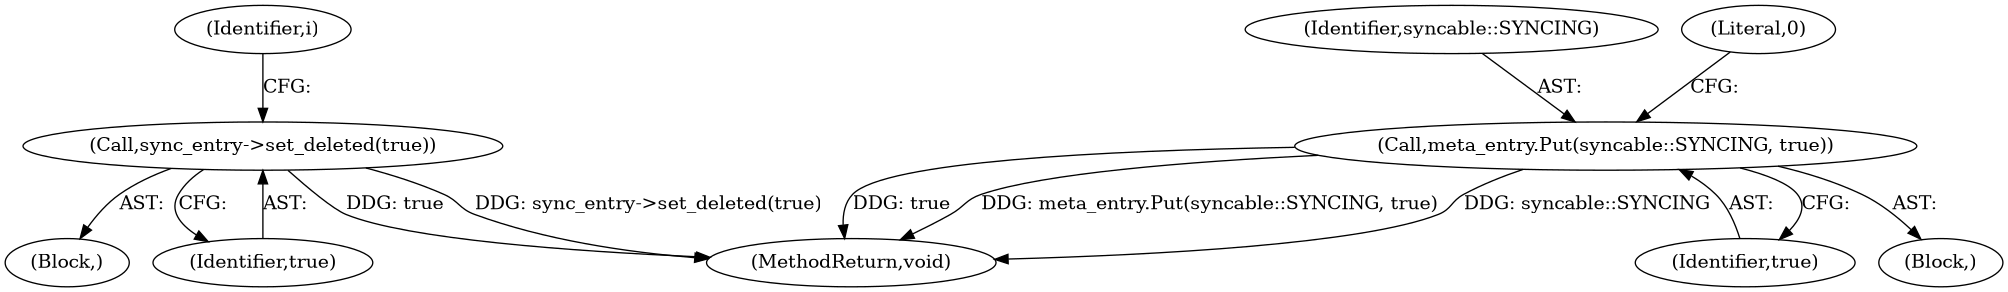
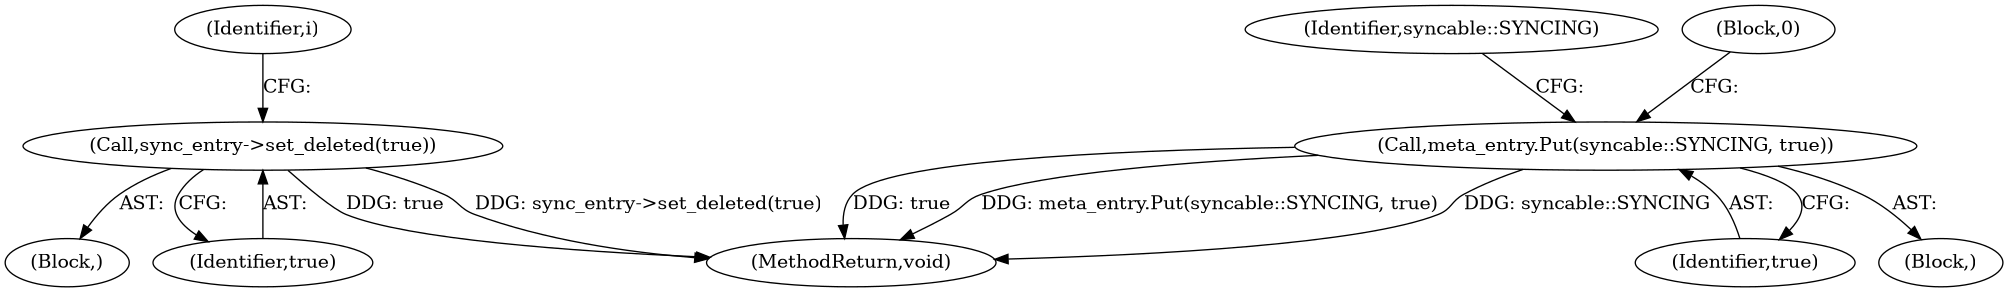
  digraph {
    n1 [label="(Call,sync_entry->set_deleted(true))"]
    n2 [label="(Block,)"]
    n3 [label="(MethodReturn,void)"]
    n4 [label="(Identifier,true)"]
    n5 [label="(Call,meta_entry.Put(syncable::SYNCING, true))"]
    n6 [label="(Block,)"]
    n7 [label="(Identifier,true)"]
    n8 [label="(Identifier,i)"]
    n9 [label="(Identifier,syncable::SYNCING)"]
-   n10 [label="(Literal,0)"]
+   n10 [label="(Block,0)"]
    n1 -> n2 [label="AST: "]
    n1 -> n3 [label="DDG: true"]
    n1 -> n3 [label="DDG: sync_entry->set_deleted(true)"]
    n1 -> n4 [label="CFG: "]
    n4 -> n1 [label="AST: "]
    n5 -> n3 [label="DDG: true"]
    n5 -> n3 [label="DDG: meta_entry.Put(syncable::SYNCING, true)"]
    n5 -> n3 [label="DDG: syncable::SYNCING"]
    n5 -> n6 [label="AST: "]
    n5 -> n7 [label="CFG: "]
    n7 -> n5 [label="AST: "]
    n8 -> n1 [label="CFG: "]
-   n9 -> n5 [label="AST: "]
+   n9 -> n5 [label="CFG: "]
    n10 -> n5 [label="CFG: "]
  }
